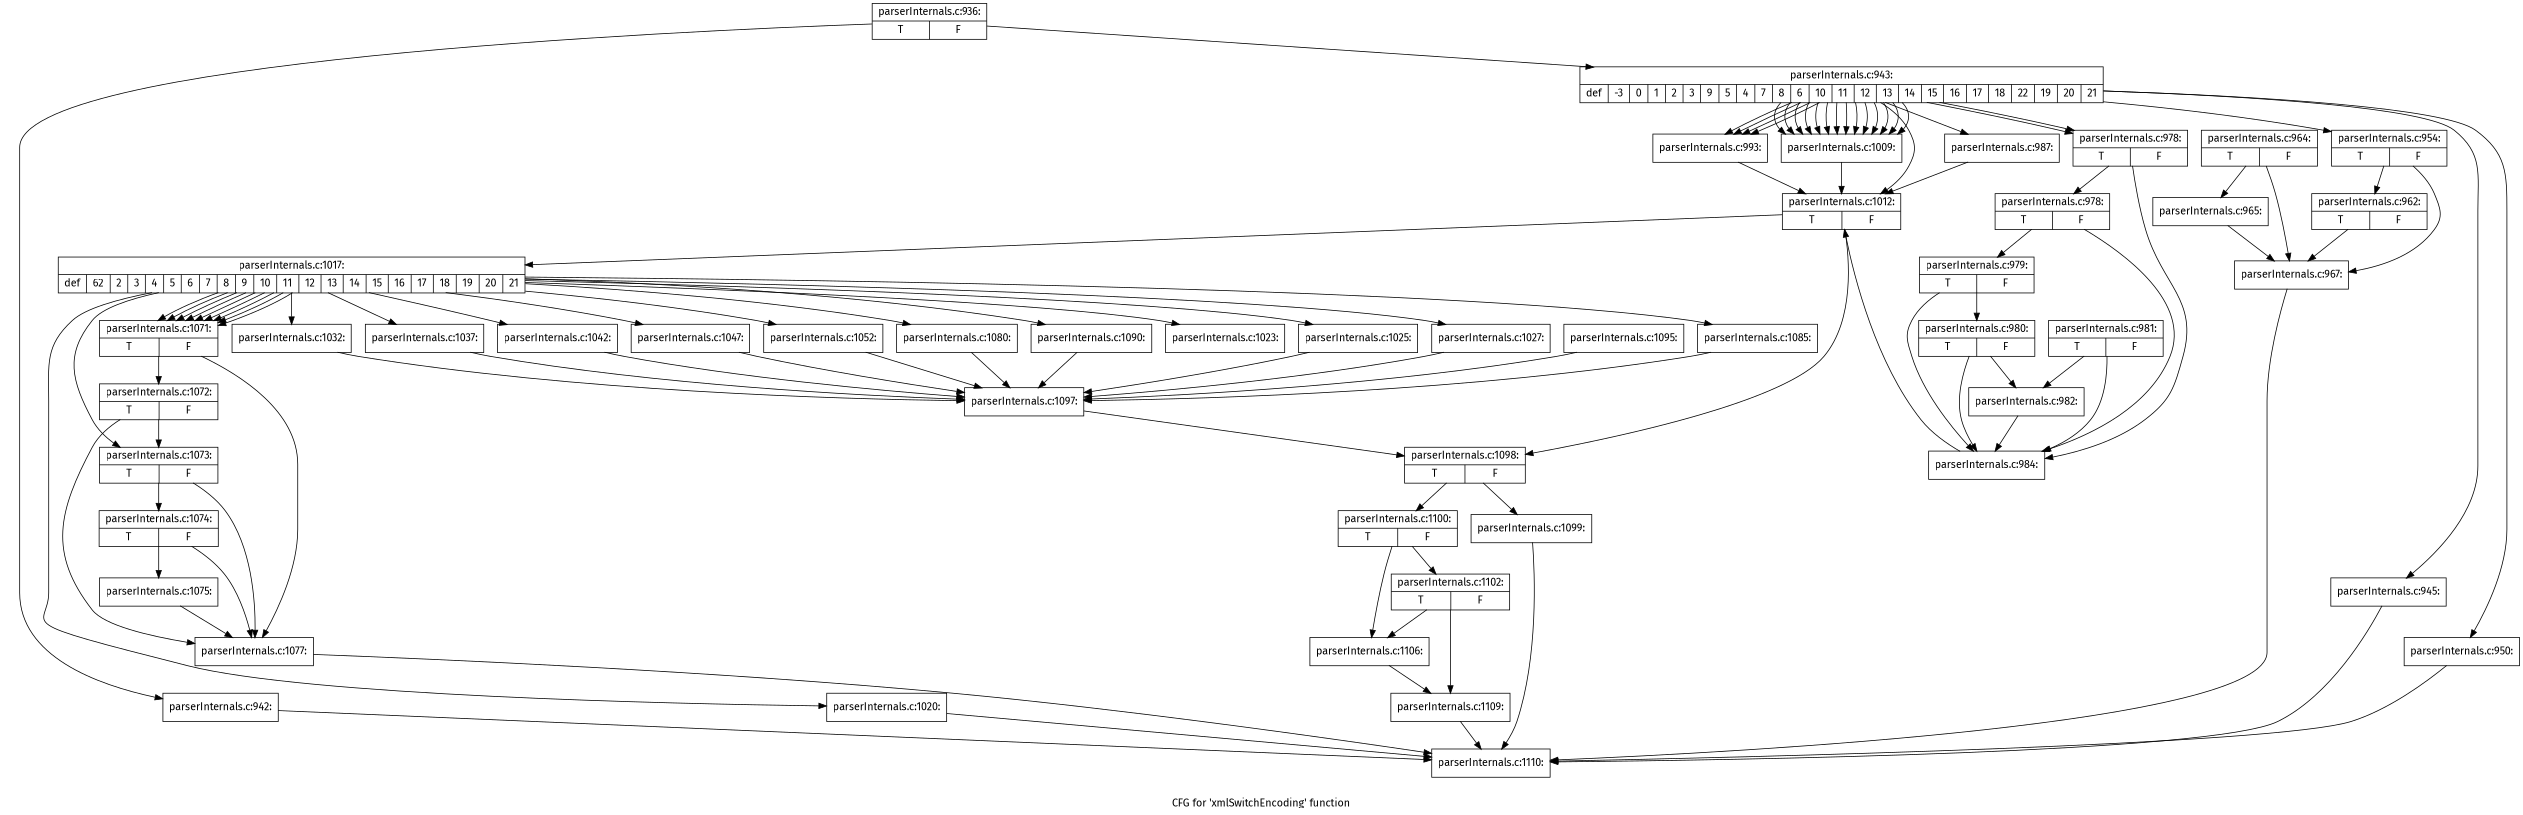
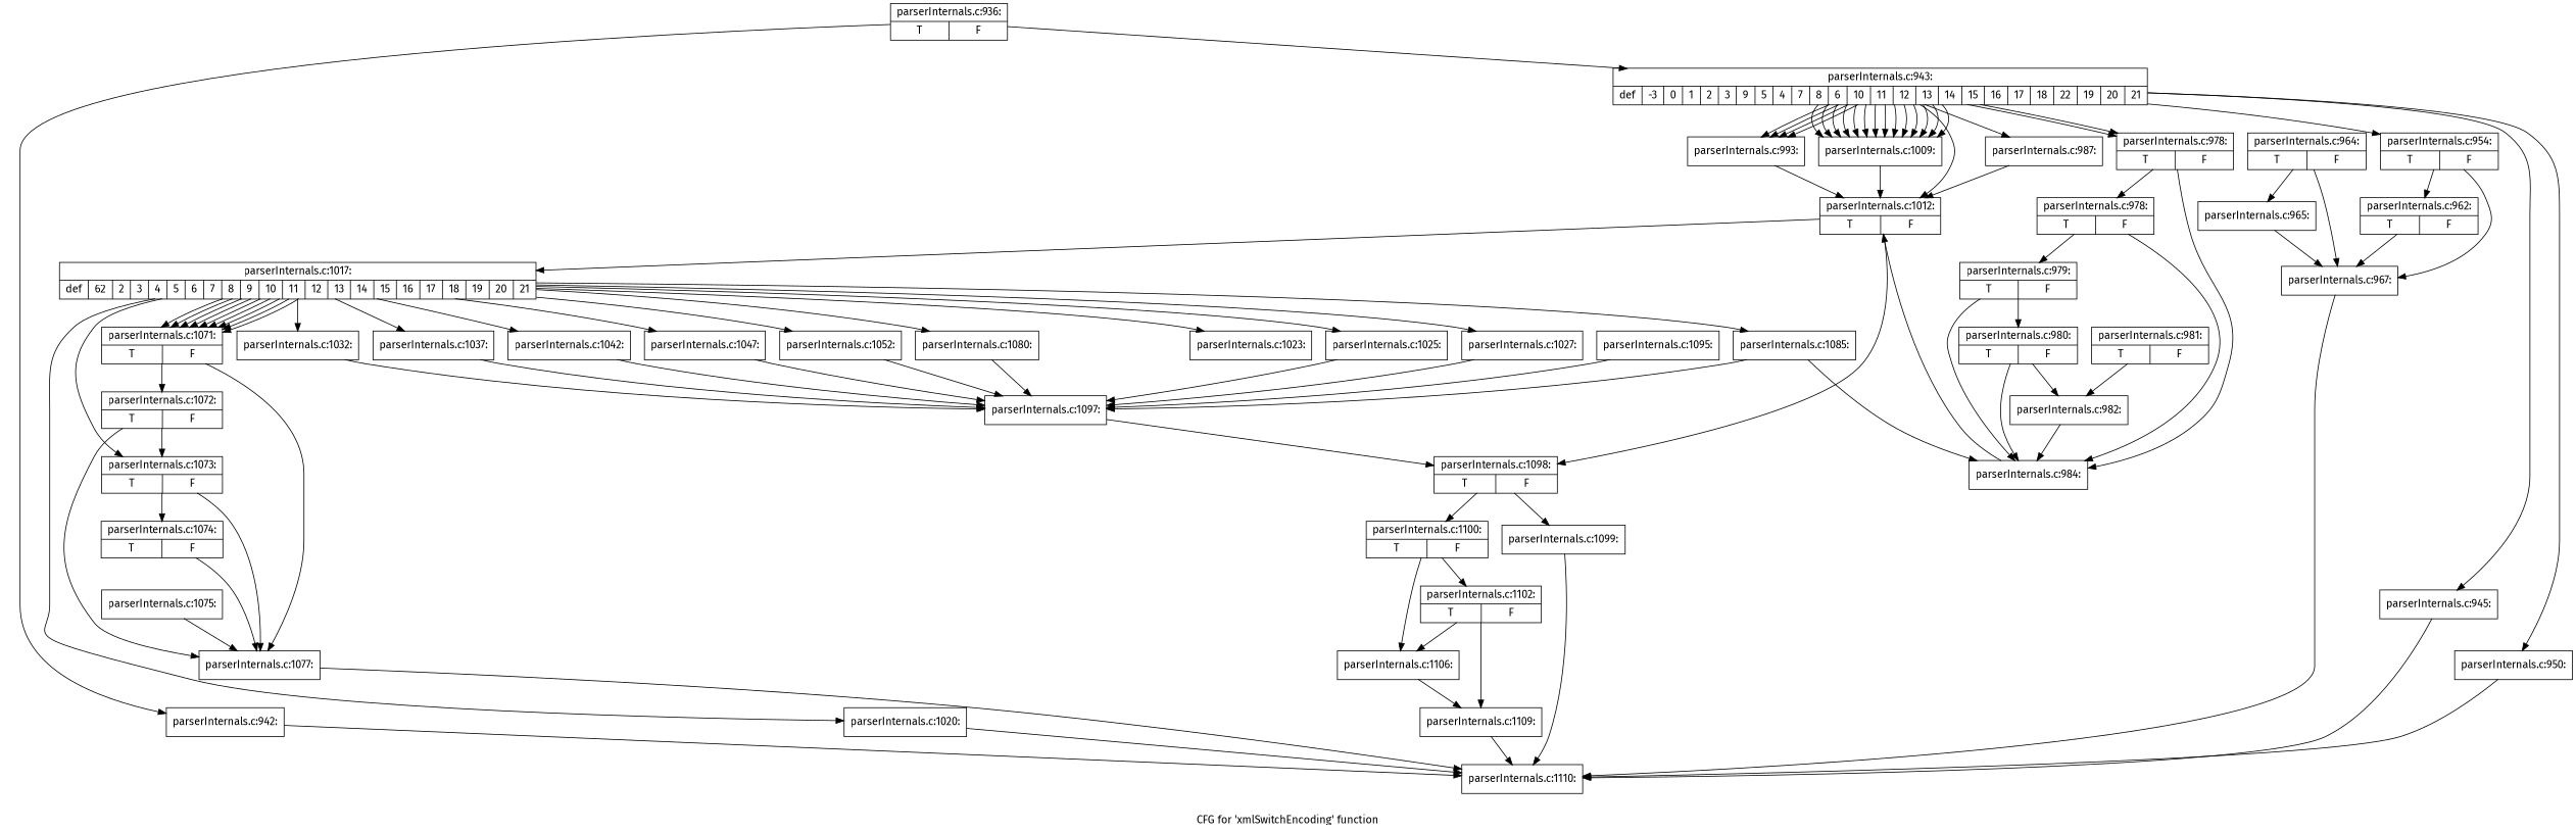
  digraph {
    fontname="Fira Sans"
    label="CFG for 'xmlSwitchEncoding' function"
    node [fontname="Fira Sans" shape=record]
    edge [fontname="Fira Sans"]
    n1 [label="{parserInternals.c:936:|{<s0>T|<s1>F}}"]
    n2 [label="{parserInternals.c:942:}"]
    n3 [label="{parserInternals.c:943:|{<s0>def|<s1>-3|<s2>0|<s3>1|<s4>2|<s5>3|<s6>9|<s7>5|<s8>4|<s9>7|<s10>8|<s11>6|<s12>10|<s13>11|<s14>12|<s15>13|<s16>14|<s17>15|<s18>16|<s19>17|<s20>18|<s21>22|<s22>19|<s23>20|<s24>21}}"]
    n4 [label="{parserInternals.c:1110:}"]
    n5 [label="{parserInternals.c:1012:|{<s0>T|<s1>F}}"]
    n6 [label="{parserInternals.c:945:}"]
    n7 [label="{parserInternals.c:950:}"]
    n8 [label="{parserInternals.c:954:|{<s0>T|<s1>F}}"]
    n9 [label="{parserInternals.c:978:|{<s0>T|<s1>F}}"]
    n10 [label="{parserInternals.c:987:}"]
    n11 [label="{parserInternals.c:993:}"]
    n12 [label="{parserInternals.c:1009:}"]
    n13 [label="{parserInternals.c:1017:|{<s0>def|<s1>62|<s2>2|<s3>3|<s4>4|<s5>5|<s6>6|<s7>7|<s8>8|<s9>9|<s10>10|<s11>11|<s12>12|<s13>13|<s14>14|<s15>15|<s16>16|<s17>17|<s18>18|<s19>19|<s20>20|<s21>21}}"]
    n14 [label="{parserInternals.c:1098:|{<s0>T|<s1>F}}"]
    n15 [label="{parserInternals.c:962:|{<s0>T|<s1>F}}"]
    n16 [label="{parserInternals.c:967:}"]
    n17 [label="{parserInternals.c:978:|{<s0>T|<s1>F}}"]
    n18 [label="{parserInternals.c:984:}"]
    n19 [label="{parserInternals.c:1020:}"]
    n20 [label="{parserInternals.c:1023:}"]
    n21 [label="{parserInternals.c:1025:}"]
    n22 [label="{parserInternals.c:1027:}"]
    n23 [label="{parserInternals.c:1032:}"]
    n24 [label="{parserInternals.c:1037:}"]
    n25 [label="{parserInternals.c:1042:}"]
    n26 [label="{parserInternals.c:1047:}"]
    n27 [label="{parserInternals.c:1052:}"]
    n28 [label="{parserInternals.c:1071:|{<s0>T|<s1>F}}"]
    n29 [label="{parserInternals.c:1080:}"]
    n30 [label="{parserInternals.c:1085:}"]
-   n31 [label="{parserInternals.c:1090:}"]
    n32 [label="{parserInternals.c:1073:|{<s0>T|<s1>F}}"]
    n33 [label="{parserInternals.c:1099:}"]
    n34 [label="{parserInternals.c:1100:|{<s0>T|<s1>F}}"]
    n35 [label="{parserInternals.c:979:|{<s0>T|<s1>F}}"]
    n36 [label="{parserInternals.c:964:|{<s0>T|<s1>F}}"]
    n37 [label="{parserInternals.c:965:}"]
    n38 [label="{parserInternals.c:980:|{<s0>T|<s1>F}}"]
    n39 [label="{parserInternals.c:982:}"]
    n40 [label="{parserInternals.c:981:|{<s0>T|<s1>F}}"]
    n41 [label="{parserInternals.c:1095:}"]
    n42 [label="{parserInternals.c:1097:}"]
    n43 [label="{parserInternals.c:1072:|{<s0>T|<s1>F}}"]
    n44 [label="{parserInternals.c:1077:}"]
    n45 [label="{parserInternals.c:1106:}"]
    n46 [label="{parserInternals.c:1102:|{<s0>T|<s1>F}}"]
    n47 [label="{parserInternals.c:1074:|{<s0>T|<s1>F}}"]
    n48 [label="{parserInternals.c:1075:}"]
    n49 [label="{parserInternals.c:1109:}"]
    n1 -> n2
    n1 -> n3
    n2 -> n4
    n3 -> n5
    n3 -> n6
    n3 -> n7
    n3 -> n8
    n3 -> n9
    n3 -> n9
    n3 -> n10
    n3 -> n11
    n3 -> n11
    n3 -> n11
    n3 -> n11
    n3 -> n12
    n3 -> n12
    n3 -> n12
    n3 -> n12
    n3 -> n12
    n3 -> n12
    n3 -> n12
    n3 -> n12
    n3 -> n12
    n3 -> n12
    n3 -> n12
    n3 -> n12
    n3 -> n12
    n3 -> n12
    n5 -> n13
    n5 -> n14
    n6 -> n4
    n7 -> n4
    n8 -> n15
    n8 -> n16
    n9 -> n17
    n9 -> n18
    n10 -> n5
    n11 -> n5
    n12 -> n5
    n13 -> n19
    n13 -> n20
    n13 -> n21
    n13 -> n22
    n13 -> n23
    n13 -> n24
    n13 -> n25
    n13 -> n26
    n13 -> n27
    n13 -> n28
    n13 -> n28
    n13 -> n28
    n13 -> n28
    n13 -> n28
    n13 -> n28
    n13 -> n28
    n13 -> n28
    n13 -> n28
    n13 -> n29
    n13 -> n30
-   n13 -> n31
    n13 -> n32
    n14 -> n33
    n14 -> n34
    n15 -> n16
    n16 -> n4
    n17 -> n18
    n17 -> n35
    n18 -> n5
    n19 -> n4
    n21 -> n42
    n22 -> n42
    n23 -> n42
    n24 -> n42
    n25 -> n42
    n26 -> n42
    n27 -> n42
    n28 -> n43
    n28 -> n44
    n29 -> n42
    n30 -> n42
-   n31 -> n42
    n32 -> n44
    n32 -> n47
    n33 -> n4
    n34 -> n45
    n34 -> n46
    n35 -> n18
    n35 -> n38
    n36 -> n16
    n36 -> n37
    n37 -> n16
    n38 -> n18
    n38 -> n39
    n39 -> n18
-   n40 -> n18
+   n30 -> n18
    n40 -> n39
    n41 -> n42
    n42 -> n14
    n43 -> n32
    n43 -> n44
    n44 -> n4
    n45 -> n49
    n46 -> n45
    n46 -> n49
    n47 -> n44
-   n47 -> n48
    n48 -> n44
    n49 -> n4
  }
